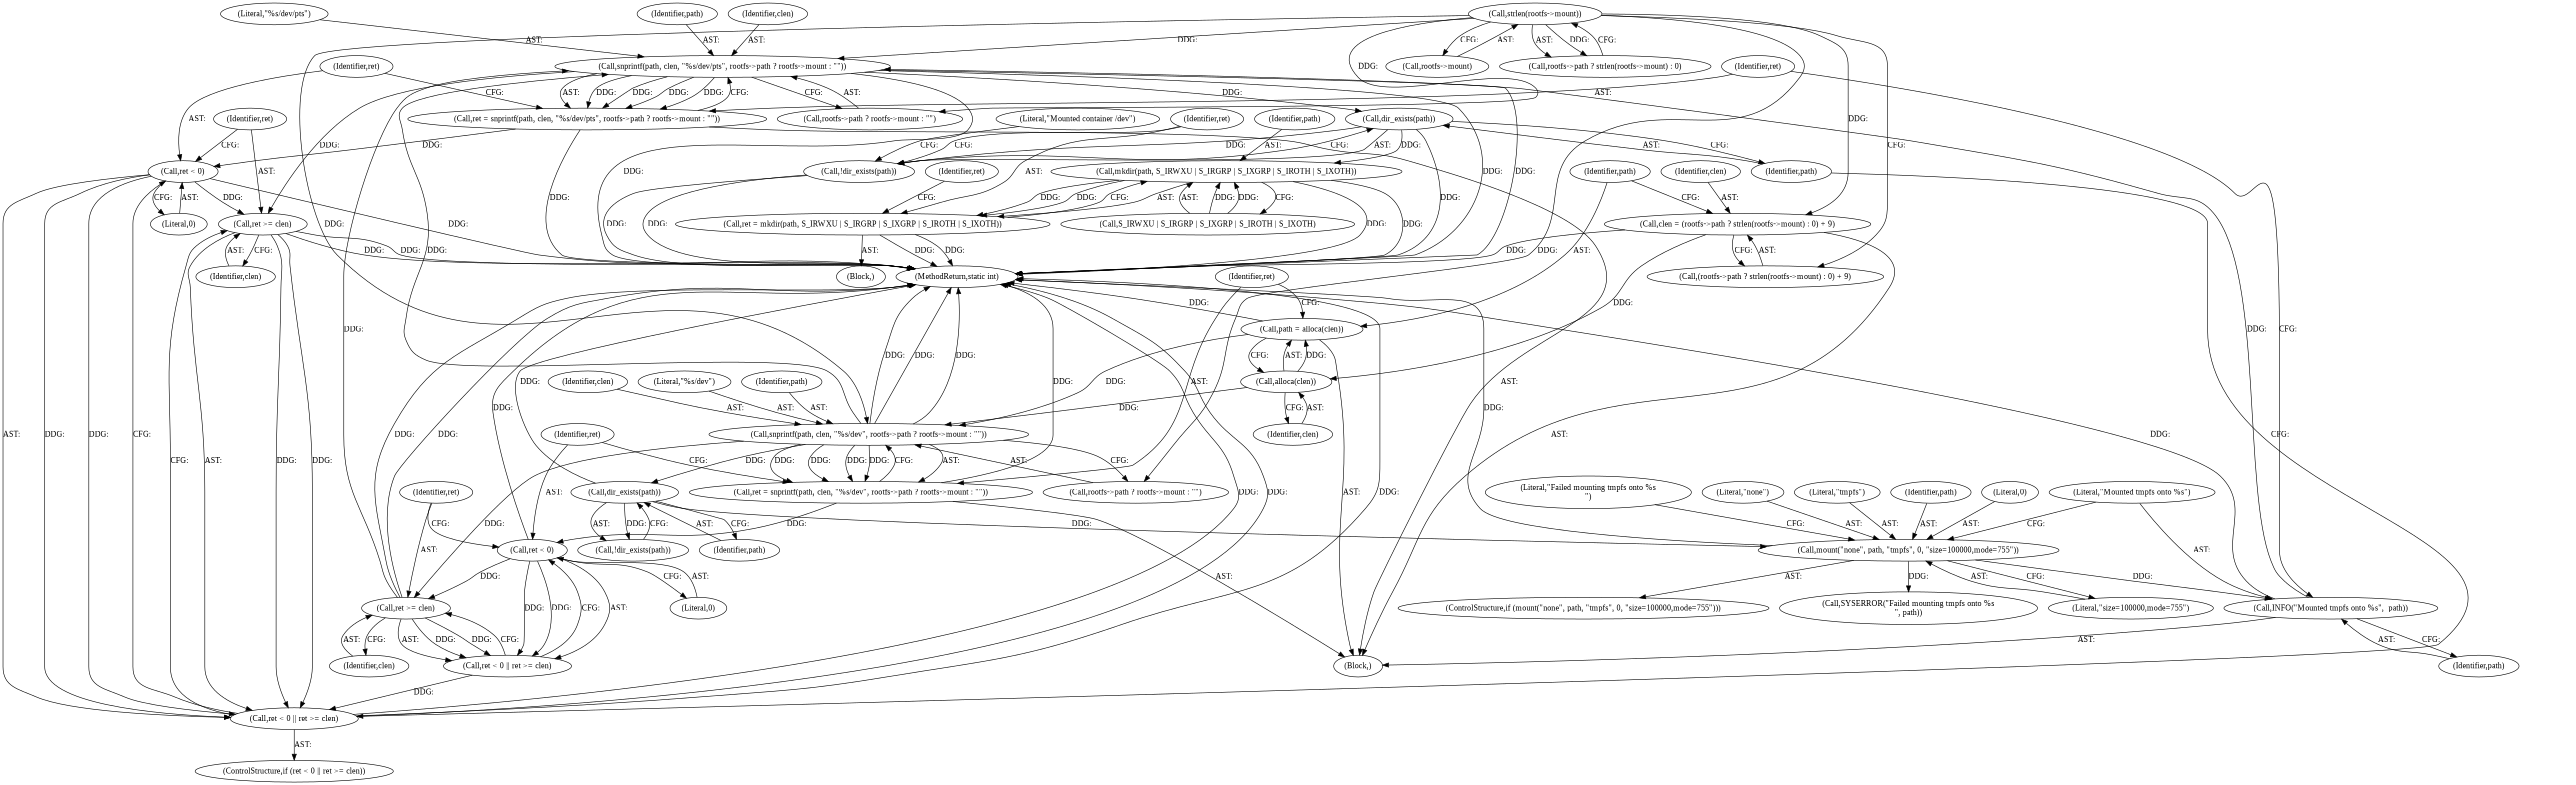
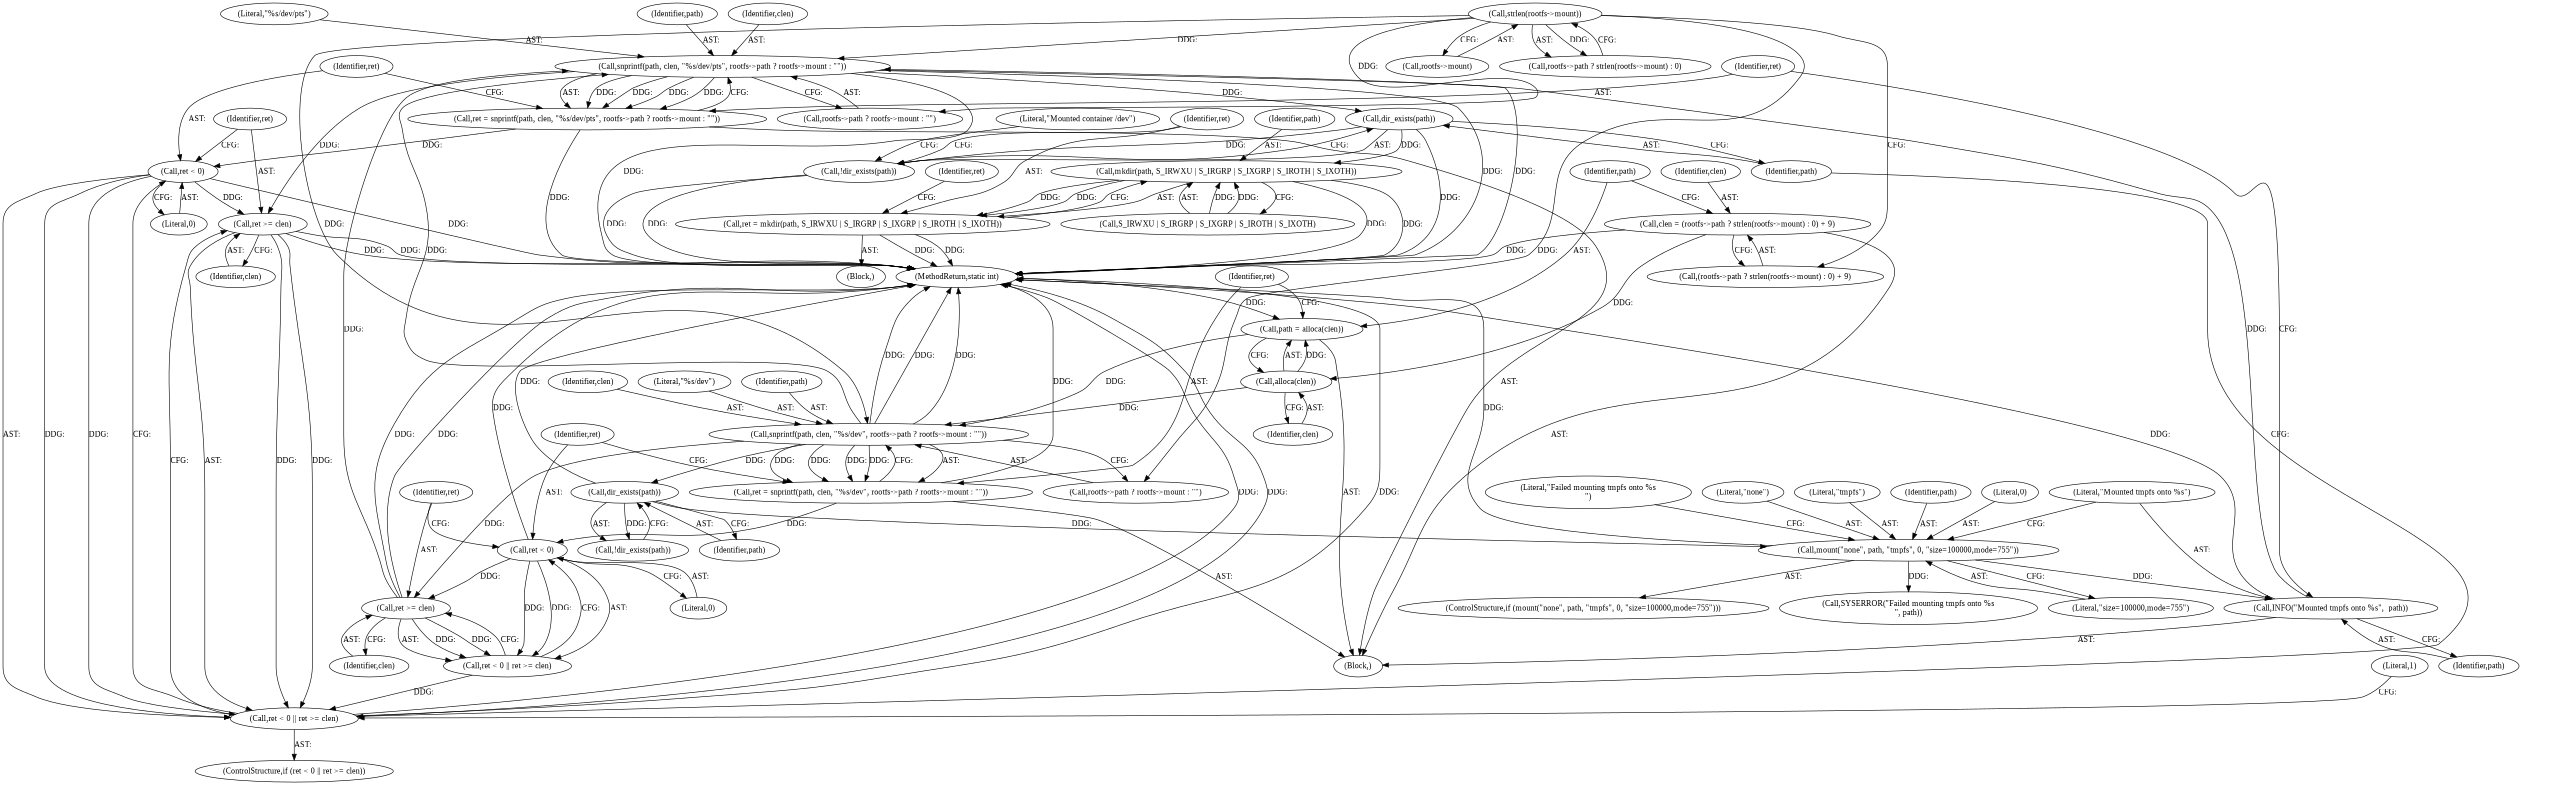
  digraph {
    fontname="Liberation Serif"
    node [fontname="Liberation Serif"]
    edge [fontname="Liberation Serif"]
    n1 [label="(Call,snprintf(path, clen, \"%s/dev/pts\", rootfs->path ? rootfs->mount : \"\"))"]
    n2 [label="(Call,ret = snprintf(path, clen, \"%s/dev/pts\", rootfs->path ? rootfs->mount : \"\"))"]
    n3 [label="(Call,ret >= clen)"]
    n4 [label="(Call,dir_exists(path))"]
    n5 [label="(Call,rootfs->path ? rootfs->mount : \"\")"]
    n6 [label="(MethodReturn,static int)"]
    n7 [label="(Block,)"]
    n8 [label="(Call,ret < 0)"]
    n9 [label="(Call,ret < 0 || ret >= clen)"]
    n10 [label="(Identifier,clen)"]
    n11 [label="(Call,!dir_exists(path))"]
    n12 [label="(Call,mkdir(path, S_IRWXU | S_IRGRP | S_IXGRP | S_IROTH | S_IXOTH))"]
    n13 [label="(Identifier,path)"]
    n14 [label="(Call,INFO(\"Mounted tmpfs onto %s\",  path))"]
    n15 [label="(Identifier,path)"]
    n16 [label="(Call,mount(\"none\", path, \"tmpfs\", 0, \"size=100000,mode=755\"))"]
    n17 [label="(Literal,\"size=100000,mode=755\")"]
    n18 [label="(ControlStructure,if (mount(\"none\", path, \"tmpfs\", 0, \"size=100000,mode=755\")))"]
    n19 [label="(Call,SYSERROR(\"Failed mounting tmpfs onto %s\n\", path))"]
    n20 [label="(Call,dir_exists(path))"]
    n21 [label="(Call,!dir_exists(path))"]
    n22 [label="(Identifier,path)"]
    n23 [label="(Call,snprintf(path, clen, \"%s/dev\", rootfs->path ? rootfs->mount : \"\"))"]
    n24 [label="(Call,ret >= clen)"]
    n25 [label="(Call,ret = snprintf(path, clen, \"%s/dev\", rootfs->path ? rootfs->mount : \"\"))"]
    n26 [label="(Call,rootfs->path ? rootfs->mount : \"\")"]
    n27 [label="(Identifier,clen)"]
    n28 [label="(Call,ret < 0 || ret >= clen)"]
    n29 [label="(Call,ret < 0)"]
    n30 [label="(Call,path = alloca(clen))"]
    n31 [label="(Call,alloca(clen))"]
    n32 [label="(Identifier,clen)"]
    n33 [label="(Call,clen = (rootfs->path ? strlen(rootfs->mount) : 0) + 9)"]
    n34 [label="(Call,(rootfs->path ? strlen(rootfs->mount) : 0) + 9)"]
    n35 [label="(Call,strlen(rootfs->mount))"]
    n36 [label="(Call,rootfs->mount)"]
    n37 [label="(Call,rootfs->path ? strlen(rootfs->mount) : 0)"]
    n38 [label="(Literal,0)"]
    n39 [label="(Literal,0)"]
    n40 [label="(ControlStructure,if (ret < 0 || ret >= clen))"]
    n41 [label="(Call,ret = mkdir(path, S_IRWXU | S_IRGRP | S_IXGRP | S_IROTH | S_IXOTH))"]
    n42 [label="(Call,S_IRWXU | S_IRGRP | S_IXGRP | S_IROTH | S_IXOTH)"]
    n43 [label="(Block,)"]
    n44 [label="(Identifier,ret)"]
    n45 [label="(Identifier,path)"]
    n46 [label="(Identifier,ret)"]
    n47 [label="(Literal,\"%s/dev/pts\")"]
    n48 [label="(Identifier,ret)"]
    n49 [label="(Identifier,ret)"]
    n50 [label="(Literal,\"none\")"]
+   n51 [label="(Literal,1)"]
    n52 [label="(Identifier,ret)"]
    n53 [label="(Identifier,clen)"]
    n54 [label="(Identifier,path)"]
    n55 [label="(Literal,\"tmpfs\")"]
    n56 [label="(Identifier,path)"]
    n57 [label="(Identifier,ret)"]
    n58 [label="(Identifier,clen)"]
    n59 [label="(Identifier,path)"]
    n60 [label="(Identifier,ret)"]
    n61 [label="(Literal,\"Mounted container /dev\")"]
    n62 [label="(Identifier,ret)"]
    n63 [label="(Literal,\"Mounted tmpfs onto %s\")"]
    n64 [label="(Literal,\"%s/dev\")"]
    n65 [label="(Literal,0)"]
    n66 [label="(Literal,\"Failed mounting tmpfs onto %s\n\")"]
    n67 [label="(Identifier,path)"]
    n68 [label="(Identifier,clen)"]
    n1 -> n2 [label="AST: "]
    n1 -> n2 [label="DDG: "]
    n1 -> n2 [label="DDG: "]
    n1 -> n2 [label="DDG: "]
    n1 -> n2 [label="DDG: "]
    n1 -> n3 [label="DDG: "]
    n1 -> n4 [label="DDG: "]
    n1 -> n5 [label="CFG: "]
    n1 -> n6 [label="DDG: "]
    n1 -> n6 [label="DDG: "]
    n1 -> n6 [label="DDG: "]
    n2 -> n1 [label="CFG: "]
    n2 -> n6 [label="DDG: "]
    n2 -> n7 [label="AST: "]
    n2 -> n8 [label="DDG: "]
    n3 -> n6 [label="DDG: "]
    n3 -> n6 [label="DDG: "]
    n3 -> n9 [label="AST: "]
    n3 -> n9 [label="DDG: "]
    n3 -> n9 [label="DDG: "]
    n3 -> n10 [label="CFG: "]
    n4 -> n6 [label="DDG: "]
    n4 -> n11 [label="AST: "]
    n4 -> n11 [label="DDG: "]
    n4 -> n12 [label="DDG: "]
    n4 -> n13 [label="CFG: "]
    n5 -> n1 [label="AST: "]
    n8 -> n3 [label="DDG: "]
    n8 -> n6 [label="DDG: "]
    n8 -> n9 [label="AST: "]
    n8 -> n9 [label="DDG: "]
    n8 -> n9 [label="DDG: "]
    n8 -> n39 [label="CFG: "]
    n9 -> n3 [label="CFG: "]
    n9 -> n6 [label="DDG: "]
    n9 -> n6 [label="DDG: "]
    n9 -> n6 [label="DDG: "]
    n9 -> n8 [label="CFG: "]
    n9 -> n40 [label="AST: "]
    n10 -> n3 [label="AST: "]
    n11 -> n4 [label="CFG: "]
    n11 -> n6 [label="DDG: "]
    n11 -> n6 [label="DDG: "]
    n12 -> n6 [label="DDG: "]
    n12 -> n6 [label="DDG: "]
    n12 -> n41 [label="AST: "]
    n12 -> n41 [label="DDG: "]
    n12 -> n41 [label="DDG: "]
    n12 -> n42 [label="CFG: "]
    n13 -> n4 [label="AST: "]
    n13 -> n9 [label="CFG: "]
    n14 -> n1 [label="DDG: "]
    n14 -> n6 [label="DDG: "]
    n14 -> n7 [label="AST: "]
    n14 -> n15 [label="CFG: "]
    n15 -> n14 [label="AST: "]
    n16 -> n6 [label="DDG: "]
    n16 -> n14 [label="DDG: "]
    n16 -> n17 [label="CFG: "]
    n16 -> n18 [label="AST: "]
    n16 -> n19 [label="DDG: "]
    n17 -> n16 [label="AST: "]
    n20 -> n6 [label="DDG: "]
    n20 -> n16 [label="DDG: "]
    n20 -> n21 [label="AST: "]
    n20 -> n21 [label="DDG: "]
    n20 -> n22 [label="CFG: "]
    n21 -> n20 [label="CFG: "]
    n22 -> n20 [label="AST: "]
    n23 -> n1 [label="DDG: "]
    n23 -> n6 [label="DDG: "]
    n23 -> n6 [label="DDG: "]
    n23 -> n6 [label="DDG: "]
    n23 -> n20 [label="DDG: "]
    n23 -> n24 [label="DDG: "]
    n23 -> n25 [label="AST: "]
    n23 -> n25 [label="DDG: "]
    n23 -> n25 [label="DDG: "]
    n23 -> n25 [label="DDG: "]
    n23 -> n25 [label="DDG: "]
    n23 -> n26 [label="CFG: "]
    n24 -> n1 [label="DDG: "]
    n24 -> n6 [label="DDG: "]
    n24 -> n6 [label="DDG: "]
    n24 -> n27 [label="CFG: "]
    n24 -> n28 [label="AST: "]
    n24 -> n28 [label="DDG: "]
    n24 -> n28 [label="DDG: "]
    n25 -> n6 [label="DDG: "]
    n25 -> n7 [label="AST: "]
    n25 -> n23 [label="CFG: "]
    n25 -> n29 [label="DDG: "]
    n26 -> n23 [label="AST: "]
    n27 -> n24 [label="AST: "]
    n28 -> n9 [label="DDG: "]
    n28 -> n24 [label="CFG: "]
    n28 -> n29 [label="CFG: "]
    n29 -> n6 [label="DDG: "]
    n29 -> n24 [label="DDG: "]
    n29 -> n28 [label="AST: "]
    n29 -> n28 [label="DDG: "]
    n29 -> n28 [label="DDG: "]
    n29 -> n38 [label="CFG: "]
-   n30 -> n6 [label="DDG: "]
+   n6 -> n30 [label="DDG: "]
    n30 -> n7 [label="AST: "]
    n30 -> n23 [label="DDG: "]
    n30 -> n31 [label="CFG: "]
    n31 -> n23 [label="DDG: "]
    n31 -> n30 [label="AST: "]
    n31 -> n30 [label="DDG: "]
    n31 -> n32 [label="CFG: "]
    n32 -> n31 [label="AST: "]
    n33 -> n6 [label="DDG: "]
    n33 -> n7 [label="AST: "]
    n33 -> n31 [label="DDG: "]
    n33 -> n34 [label="CFG: "]
    n34 -> n33 [label="AST: "]
    n35 -> n1 [label="DDG: "]
    n35 -> n5 [label="DDG: "]
    n35 -> n23 [label="DDG: "]
    n35 -> n26 [label="DDG: "]
-   n35 -> n33 [label="DDG: "]
    n35 -> n34 [label="CFG: "]
    n35 -> n36 [label="CFG: "]
    n35 -> n37 [label="AST: "]
    n35 -> n37 [label="DDG: "]
    n36 -> n35 [label="AST: "]
    n37 -> n35 [label="CFG: "]
    n38 -> n29 [label="AST: "]
    n39 -> n8 [label="AST: "]
    n41 -> n6 [label="DDG: "]
    n41 -> n6 [label="DDG: "]
    n41 -> n12 [label="CFG: "]
    n41 -> n43 [label="AST: "]
    n42 -> n12 [label="AST: "]
    n42 -> n12 [label="DDG: "]
    n42 -> n12 [label="DDG: "]
    n44 -> n2 [label="AST: "]
    n44 -> n14 [label="CFG: "]
    n45 -> n30 [label="AST: "]
    n45 -> n33 [label="CFG: "]
    n46 -> n2 [label="CFG: "]
    n46 -> n8 [label="AST: "]
    n47 -> n1 [label="AST: "]
    n48 -> n25 [label="AST: "]
    n48 -> n30 [label="CFG: "]
    n49 -> n11 [label="CFG: "]
    n49 -> n41 [label="AST: "]
    n50 -> n16 [label="AST: "]
+   n51 -> n9 [label="CFG: "]
    n52 -> n41 [label="CFG: "]
    n53 -> n33 [label="AST: "]
    n54 -> n1 [label="AST: "]
    n55 -> n16 [label="AST: "]
    n56 -> n12 [label="AST: "]
    n57 -> n25 [label="CFG: "]
    n57 -> n29 [label="AST: "]
    n58 -> n23 [label="AST: "]
    n59 -> n16 [label="AST: "]
    n60 -> n24 [label="AST: "]
    n60 -> n29 [label="CFG: "]
    n61 -> n11 [label="CFG: "]
    n62 -> n3 [label="AST: "]
    n62 -> n8 [label="CFG: "]
    n63 -> n14 [label="AST: "]
    n63 -> n16 [label="CFG: "]
    n64 -> n23 [label="AST: "]
    n65 -> n16 [label="AST: "]
    n66 -> n16 [label="CFG: "]
    n67 -> n23 [label="AST: "]
    n68 -> n1 [label="AST: "]
  }
